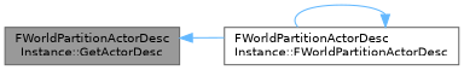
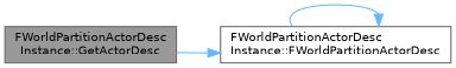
  digraph {
    rankdir=LR
    node [fontname=Helvetica fontsize=10 shape=box style=filled]
    edge [color=steelblue1 fontname=Helvetica fontsize=10 labelfontname=Helvetica labelfontsize=10 style=solid]
    n1 [color=gray40 fillcolor=grey60 fontcolor=black height=0.2 label="FWorldPartitionActorDesc\lInstance::GetActorDesc" width=0.4]
    n2 [color=grey40 fillcolor=white height=0.2 label="FWorldPartitionActorDesc\lInstance::FWorldPartitionActorDesc" width=0.4]
-   n2 -> n1
+   n1 -> n2
    n2 -> n2
  }
